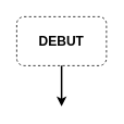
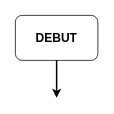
  <mxCell id="0" />
  <mxCell id="1" parent="0" />
- <mxCell id="2" value="&lt;font size=&quot;1&quot;&gt;&lt;b style=&quot;font-size: 16px;&quot;&gt;DEBUT&lt;/b&gt;&lt;/font&gt;" style="rounded=1;whiteSpace=wrap;html=1;dashed=1;" vertex="1" parent="1"><mxGeometry x="20" y="20" width="110" height="60" as="geometry" /></mxCell>
+ <mxCell id="2" value="&lt;font size=&quot;1&quot;&gt;&lt;b style=&quot;font-size: 16px;&quot;&gt;DEBUT&lt;/b&gt;&lt;/font&gt;" style="rounded=1;whiteSpace=wrap;html=1;" vertex="1" parent="1"><mxGeometry x="20" y="20" width="110" height="60" as="geometry" /></mxCell>
  <mxCell id="3" value="" style="endArrow=classic;html=1;rounded=0;fontSize=16;exitX=0.5;exitY=1;exitDx=0;exitDy=0;strokeWidth=2;" edge="1" parent="1" source="2"><mxGeometry width="50" height="50" relative="1" as="geometry"><mxPoint x="60" y="70" as="sourcePoint" /><mxPoint x="75" y="130" as="targetPoint" /></mxGeometry></mxCell>
